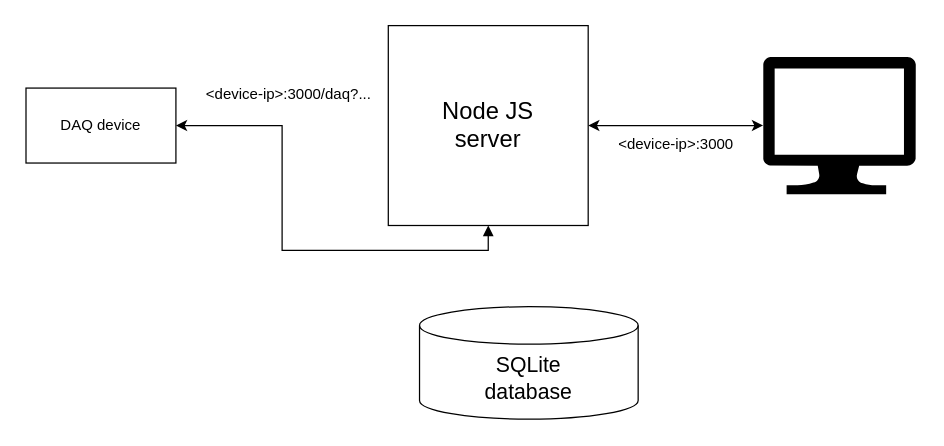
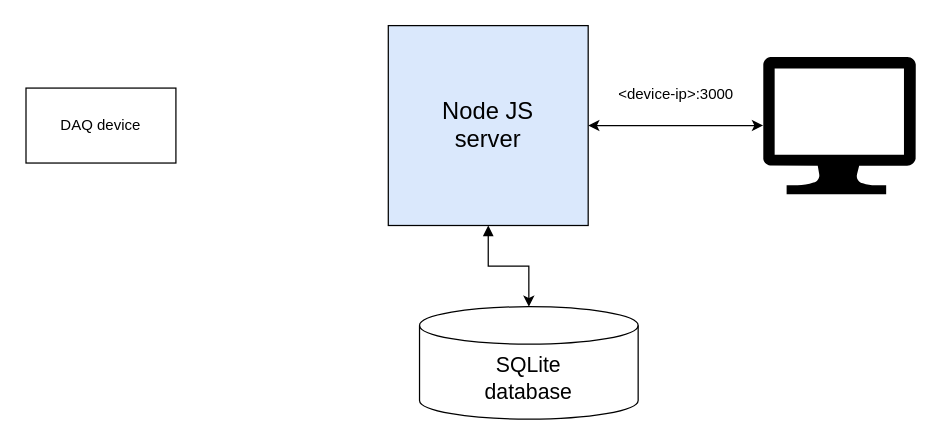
  <mxCell id="0" />
  <mxCell id="1" parent="0" />
  <mxCell id="2" value="&lt;font style=&quot;font-size: 17px;&quot;&gt;SQLite&lt;br&gt;database&lt;/font&gt;" style="shape=cylinder3;whiteSpace=wrap;html=1;boundedLbl=1;backgroundOutline=1;size=15;" vertex="1" parent="1"><mxGeometry x="335" y="245" width="175" height="90" as="geometry" /></mxCell>
- <mxCell id="3" value="&lt;font style=&quot;font-size: 19px;&quot;&gt;Node JS &lt;br&gt;server&lt;/font&gt;" style="whiteSpace=wrap;html=1;aspect=fixed;" vertex="1" parent="1"><mxGeometry x="310" y="20" width="160" height="160" as="geometry" /></mxCell>
- <mxCell id="4" style="edgeStyle=orthogonalEdgeStyle;rounded=0;orthogonalLoop=1;jettySize=auto;html=1;exitX=0.5;exitY=1;exitDx=0;exitDy=0;startArrow=block;startFill=1;" edge="1" parent="1" source="3" target="6"><mxGeometry relative="1" as="geometry" /></mxCell>
- <mxCell id="5" value="&amp;lt;device-ip&amp;gt;:3000/daq?..." style="text;html=1;align=center;verticalAlign=middle;resizable=0;points=[];autosize=1;strokeColor=none;fillColor=none;" vertex="1" parent="1"><mxGeometry x="150" y="60" width="160" height="30" as="geometry" /></mxCell>
+ <mxCell id="3" value="&lt;font style=&quot;font-size: 19px;&quot;&gt;Node JS &lt;br&gt;server&lt;/font&gt;" style="whiteSpace=wrap;html=1;aspect=fixed;fillColor=#dae8fc;" vertex="1" parent="1"><mxGeometry x="310" y="20" width="160" height="160" as="geometry" /></mxCell>
+ <mxCell id="4" style="edgeStyle=orthogonalEdgeStyle;rounded=0;orthogonalLoop=1;jettySize=auto;html=1;exitX=0.5;exitY=1;exitDx=0;exitDy=0;entryX=0.5;entryY=0;entryDx=0;entryDy=0;entryPerimeter=0;startArrow=block;startFill=1;" edge="1" parent="1" source="3" target="2"><mxGeometry relative="1" as="geometry" /></mxCell>
  <mxCell id="6" value="DAQ device" style="rounded=0;whiteSpace=wrap;html=1;" vertex="1" parent="1"><mxGeometry x="20" y="70" width="120" height="60" as="geometry" /></mxCell>
  <mxCell id="7" value="" style="sketch=0;aspect=fixed;pointerEvents=1;shadow=0;dashed=0;html=1;strokeColor=none;labelPosition=center;verticalLabelPosition=bottom;verticalAlign=top;align=center;fillColor=#000000;shape=mxgraph.azure.computer" vertex="1" parent="1"><mxGeometry x="610" y="45" width="122.22" height="110" as="geometry" /></mxCell>
  <mxCell id="8" style="edgeStyle=orthogonalEdgeStyle;rounded=0;orthogonalLoop=1;jettySize=auto;html=1;exitX=1;exitY=0.5;exitDx=0;exitDy=0;entryX=0;entryY=0.5;entryDx=0;entryDy=0;entryPerimeter=0;startArrow=classic;startFill=1;" edge="1" parent="1" source="3" target="7"><mxGeometry relative="1" as="geometry"><Array as="points"><mxPoint x="550" y="100" /><mxPoint x="550" y="100" /></Array></mxGeometry></mxCell>
- <mxCell id="9" value="&amp;lt;device-ip&amp;gt;:3000" style="text;html=1;align=center;verticalAlign=middle;resizable=0;points=[];autosize=1;strokeColor=none;fillColor=none;" vertex="1" parent="1"><mxGeometry x="480" y="100" width="120" height="30" as="geometry" /></mxCell>
+ <mxCell id="9" value="&amp;lt;device-ip&amp;gt;:3000" style="text;html=1;align=center;verticalAlign=middle;resizable=0;points=[];autosize=1;strokeColor=none;fillColor=none;" vertex="1" parent="1"><mxGeometry x="480" y="60" width="120" height="30" as="geometry" /></mxCell>
